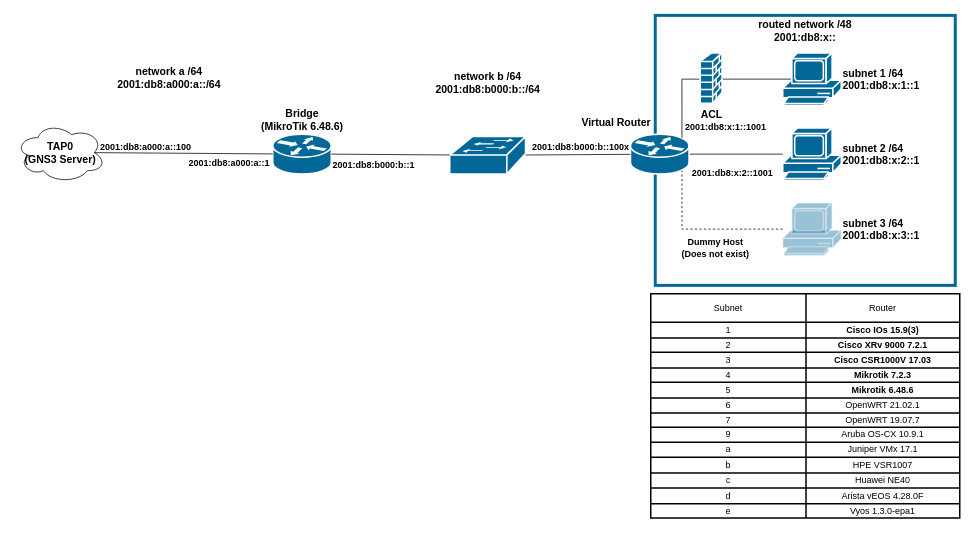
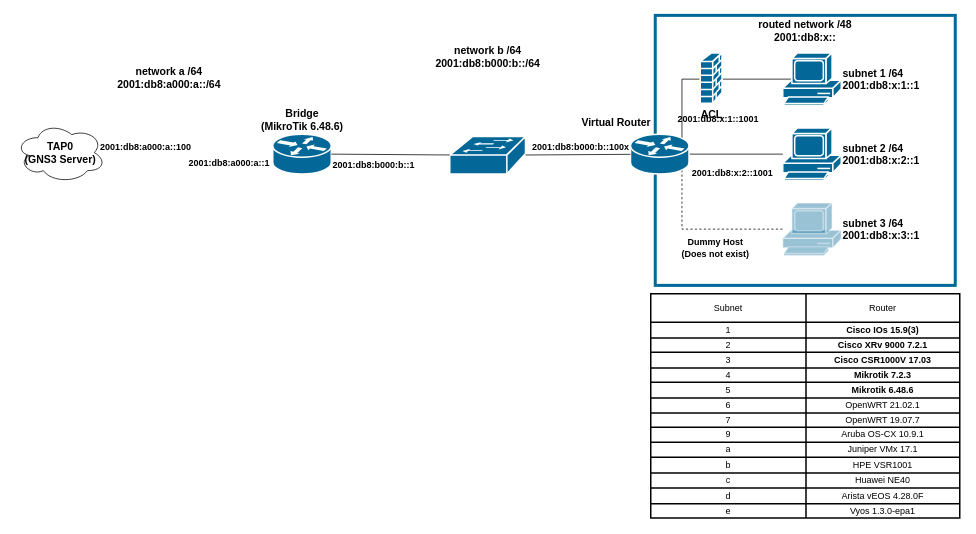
  <mxCell id="0" />
  <mxCell id="1" parent="0" />
  <mxCell id="2" value="&lt;b style=&quot;font-size: 12px;&quot;&gt;2001:db8:a000:a::100&lt;/b&gt;" style="text;whiteSpace=wrap;html=1;fontSize=12;" vertex="1" parent="1"><mxGeometry x="131" y="181.5" width="130" height="50" as="geometry" /></mxCell>
  <mxCell id="3" value="" style="rounded=0;whiteSpace=wrap;html=1;fillColor=none;gradientColor=none;strokeWidth=4;strokeColor=#036897;fontStyle=1;fontSize=14;" vertex="1" parent="1"><mxGeometry x="873" y="20" width="400" height="360" as="geometry" /></mxCell>
  <mxCell id="4" style="edgeStyle=orthogonalEdgeStyle;rounded=0;orthogonalLoop=1;jettySize=auto;html=1;exitX=1;exitY=0.5;exitDx=0;exitDy=0;exitPerimeter=0;endArrow=none;endFill=0;fontStyle=1;fontSize=14;" edge="1" parent="1" source="7" target="9"><mxGeometry relative="1" as="geometry" /></mxCell>
  <mxCell id="5" style="edgeStyle=orthogonalEdgeStyle;rounded=0;orthogonalLoop=1;jettySize=auto;html=1;exitX=0.88;exitY=0.1;exitDx=0;exitDy=0;exitPerimeter=0;endArrow=none;endFill=0;entryX=0.16;entryY=0.5;entryDx=0;entryDy=0;entryPerimeter=0;fontStyle=1;fontSize=14;" edge="1" parent="1" source="7" target="8"><mxGeometry relative="1" as="geometry"><mxPoint x="1063" y="85" as="targetPoint" /><Array as="points"><mxPoint x="909" y="105" /></Array></mxGeometry></mxCell>
  <mxCell id="6" value="Dummy Host&lt;br style=&quot;font-size: 12px;&quot;&gt;(Does not exist)" style="edgeStyle=orthogonalEdgeStyle;rounded=0;orthogonalLoop=1;jettySize=auto;html=1;exitX=0.88;exitY=0.9;exitDx=0;exitDy=0;exitPerimeter=0;endArrow=none;endFill=0;dashed=1;fontStyle=1;fontSize=12;" edge="1" parent="1" source="7" target="10"><mxGeometry x="0.156" y="-25" relative="1" as="geometry"><mxPoint x="943" y="310" as="targetPoint" /><Array as="points"><mxPoint x="909" y="305" /></Array><mxPoint as="offset" /></mxGeometry></mxCell>
  <mxCell id="7" value="" style="shape=mxgraph.cisco.routers.router;html=1;pointerEvents=1;dashed=0;fillColor=#036897;strokeColor=#ffffff;strokeWidth=2;verticalLabelPosition=top;verticalAlign=bottom;align=right;outlineConnect=0;labelPosition=left;fontStyle=1;fontSize=14;" vertex="1" parent="1"><mxGeometry x="840" y="178.5" width="78" height="53" as="geometry" /></mxCell>
  <mxCell id="8" value="subnet 1 /64&lt;br style=&quot;font-size: 14px;&quot;&gt;2001:db8:x:1::1" style="shape=mxgraph.cisco.computers_and_peripherals.pc;html=1;pointerEvents=1;dashed=0;fillColor=#036897;strokeColor=#ffffff;strokeWidth=2;verticalLabelPosition=middle;verticalAlign=middle;align=left;outlineConnect=0;labelPosition=right;fontStyle=1;fontSize=14;" vertex="1" parent="1"><mxGeometry x="1043" y="70" width="78" height="70" as="geometry" /></mxCell>
  <mxCell id="9" value="subnet 2 /64&lt;br style=&quot;font-size: 14px;&quot;&gt;2001:db8:x:2::1" style="shape=mxgraph.cisco.computers_and_peripherals.pc;html=1;pointerEvents=1;dashed=0;fillColor=#036897;strokeColor=#ffffff;strokeWidth=2;verticalLabelPosition=middle;verticalAlign=middle;align=left;outlineConnect=0;labelPosition=right;fontStyle=1;fontSize=14;" vertex="1" parent="1"><mxGeometry x="1043" y="170" width="78" height="70" as="geometry" /></mxCell>
  <mxCell id="10" value="subnet 3 /64&lt;br style=&quot;font-size: 14px;&quot;&gt;2001:db8:x:3::1" style="shape=mxgraph.cisco.computers_and_peripherals.pc;html=1;pointerEvents=1;dashed=0;fillColor=#036897;strokeColor=#ffffff;strokeWidth=2;verticalLabelPosition=middle;verticalAlign=middle;align=left;outlineConnect=0;gradientColor=none;opacity=40;labelPosition=right;fontStyle=1;fontSize=14;" vertex="1" parent="1"><mxGeometry x="1043" y="270" width="78" height="70" as="geometry" /></mxCell>
  <mxCell id="11" value="routed network /48&lt;br style=&quot;font-size: 14px;&quot;&gt;2001:db8:x::" style="text;html=1;strokeColor=none;fillColor=none;align=center;verticalAlign=middle;whiteSpace=wrap;rounded=0;fontStyle=1;fontSize=14;" vertex="1" parent="1"><mxGeometry x="873" y="30" width="400" height="20" as="geometry" /></mxCell>
  <mxCell id="12" value="ACL" style="shape=mxgraph.cisco.security.firewall;html=1;pointerEvents=1;dashed=0;fillColor=#036897;strokeColor=#ffffff;strokeWidth=2;verticalLabelPosition=bottom;verticalAlign=top;align=center;outlineConnect=0;fontStyle=1;fontSize=14;" vertex="1" parent="1"><mxGeometry x="933" y="70" width="29" height="67" as="geometry" /></mxCell>
  <mxCell id="13" value="Bridge &lt;br style=&quot;font-size: 14px;&quot;&gt;(MikroTik 6.48.6)" style="shape=mxgraph.cisco.routers.router;html=1;pointerEvents=1;dashed=0;fillColor=#036897;strokeColor=#ffffff;strokeWidth=2;verticalLabelPosition=top;verticalAlign=bottom;align=center;outlineConnect=0;labelPosition=center;fontStyle=1;fontSize=14;" vertex="1" parent="1"><mxGeometry x="363" y="178.5" width="78" height="53" as="geometry" /></mxCell>
  <mxCell id="14" value="TAP0&lt;br&gt;(GNS3 Server)" style="ellipse;shape=cloud;whiteSpace=wrap;html=1;fontSize=14;fontStyle=1" vertex="1" parent="1"><mxGeometry x="20" y="163" width="120" height="80" as="geometry" /></mxCell>
  <mxCell id="15" value="&lt;b style=&quot;font-size: 12px;&quot;&gt;2001:db8:a000:a::1&lt;/b&gt;" style="text;whiteSpace=wrap;html=1;fontSize=12;" vertex="1" parent="1"><mxGeometry x="249" y="203" width="130" height="50" as="geometry" /></mxCell>
  <mxCell id="16" value="&lt;b&gt;network a /64&lt;br&gt;2001:db8:a000:a::/64&lt;/b&gt;" style="text;whiteSpace=wrap;html=1;fontSize=14;align=center;" vertex="1" parent="1"><mxGeometry x="160" y="80" width="130" height="50" as="geometry" /></mxCell>
  <mxCell id="17" value="Virtual Router" style="text;whiteSpace=wrap;html=1;fontSize=14;fontStyle=1" vertex="1" parent="1"><mxGeometry x="773" y="147.5" width="105" height="31" as="geometry" /></mxCell>
- <mxCell id="18" value="" style="endArrow=none;html=1;rounded=0;fontSize=12;exitX=0.875;exitY=0.5;exitDx=0;exitDy=0;exitPerimeter=0;startArrow=none;" edge="1" parent="1" source="14" target="13"><mxGeometry width="50" height="50" relative="1" as="geometry"><mxPoint x="645" y="297" as="sourcePoint" /><mxPoint x="695" y="247" as="targetPoint" /></mxGeometry></mxCell>
- <mxCell id="19" value="&lt;b&gt;network b /64&lt;br&gt;2001:db8:b000:b::/64&lt;/b&gt;" style="text;whiteSpace=wrap;html=1;fontSize=14;align=center;" vertex="1" parent="1"><mxGeometry x="584.5" y="87" width="130" height="50" as="geometry" /></mxCell>
+ <mxCell id="19" value="&lt;b&gt;network b /64&lt;br&gt;2001:db8:b000:b::/64&lt;/b&gt;" style="text;whiteSpace=wrap;html=1;fontSize=14;align=center;" vertex="1" parent="1"><mxGeometry x="584.5" y="52" width="130" height="50" as="geometry" /></mxCell>
  <mxCell id="20" value="&lt;b style=&quot;font-size: 12px;&quot;&gt;2001:db8:b000:b::1&lt;/b&gt;" style="text;whiteSpace=wrap;html=1;fontSize=12;" vertex="1" parent="1"><mxGeometry x="441" y="205.5" width="130" height="24" as="geometry" /></mxCell>
- <mxCell id="21" value="&lt;b style=&quot;font-size: 12px;&quot;&gt;2001:db8:x:1::1001&lt;/b&gt;" style="text;whiteSpace=wrap;html=1;fontSize=12;" vertex="1" parent="1"><mxGeometry x="911" y="154.5" width="130" height="24" as="geometry" /></mxCell>
+ <mxCell id="21" value="&lt;b style=&quot;font-size: 12px;&quot;&gt;2001:db8:x:1::1001&lt;/b&gt;" style="text;whiteSpace=wrap;html=1;fontSize=12;" vertex="1" parent="1"><mxGeometry x="901" y="144.5" width="130" height="24" as="geometry" /></mxCell>
  <mxCell id="22" value="&lt;b style=&quot;font-size: 12px;&quot;&gt;2001:db8:x:2::1001&lt;/b&gt;" style="text;whiteSpace=wrap;html=1;fontSize=12;" vertex="1" parent="1"><mxGeometry x="920" y="216" width="130" height="24" as="geometry" /></mxCell>
  <mxCell id="23" value="" style="shape=table;html=1;whiteSpace=wrap;startSize=0;container=1;collapsible=0;childLayout=tableLayout;fontSize=12;strokeWidth=2;fillColor=none;" vertex="1" parent="1"><mxGeometry x="867" y="391" width="412" height="299" as="geometry" /></mxCell>
  <mxCell id="24" style="shape=tableRow;horizontal=0;startSize=0;swimlaneHead=0;swimlaneBody=0;top=0;left=0;bottom=0;right=0;collapsible=0;dropTarget=0;fillColor=none;points=[[0,0.5],[1,0.5]];portConstraint=eastwest;fontSize=12;strokeWidth=2;" vertex="1" parent="23"><mxGeometry width="412" height="38" as="geometry" /></mxCell>
  <mxCell id="25" value="Subnet" style="shape=partialRectangle;html=1;whiteSpace=wrap;connectable=0;fillColor=none;top=0;left=0;bottom=0;right=0;overflow=hidden;fontSize=12;strokeWidth=2;" vertex="1" parent="24"><mxGeometry width="207" height="38" as="geometry"><mxRectangle width="207" height="38" as="alternateBounds" /></mxGeometry></mxCell>
  <mxCell id="26" value="Router" style="shape=partialRectangle;html=1;whiteSpace=wrap;connectable=0;fillColor=none;top=0;left=0;bottom=0;right=0;overflow=hidden;fontSize=12;strokeWidth=2;" vertex="1" parent="24"><mxGeometry x="207" width="205" height="38" as="geometry"><mxRectangle width="205" height="38" as="alternateBounds" /></mxGeometry></mxCell>
  <mxCell id="27" style="shape=tableRow;horizontal=0;startSize=0;swimlaneHead=0;swimlaneBody=0;top=0;left=0;bottom=0;right=0;collapsible=0;dropTarget=0;fillColor=none;points=[[0,0.5],[1,0.5]];portConstraint=eastwest;fontSize=12;strokeWidth=2;" vertex="1" parent="23"><mxGeometry y="38" width="412" height="21" as="geometry" /></mxCell>
  <mxCell id="28" value="1" style="shape=partialRectangle;html=1;whiteSpace=wrap;connectable=0;fillColor=none;top=0;left=0;bottom=0;right=0;overflow=hidden;fontSize=12;strokeWidth=2;" vertex="1" parent="27"><mxGeometry width="207" height="21" as="geometry"><mxRectangle width="207" height="21" as="alternateBounds" /></mxGeometry></mxCell>
  <mxCell id="29" value="&lt;b style=&quot;text-align: left;&quot;&gt;Cisco IOs 15.9(3)&lt;/b&gt;" style="shape=partialRectangle;html=1;whiteSpace=wrap;connectable=0;fillColor=none;top=0;left=0;bottom=0;right=0;overflow=hidden;fontSize=12;strokeWidth=2;" vertex="1" parent="27"><mxGeometry x="207" width="205" height="21" as="geometry"><mxRectangle width="205" height="21" as="alternateBounds" /></mxGeometry></mxCell>
  <mxCell id="30" style="shape=tableRow;horizontal=0;startSize=0;swimlaneHead=0;swimlaneBody=0;top=0;left=0;bottom=0;right=0;collapsible=0;dropTarget=0;fillColor=none;points=[[0,0.5],[1,0.5]];portConstraint=eastwest;fontSize=12;strokeWidth=2;" vertex="1" parent="23"><mxGeometry y="59" width="412" height="19" as="geometry" /></mxCell>
  <mxCell id="31" value="2" style="shape=partialRectangle;html=1;whiteSpace=wrap;connectable=0;fillColor=none;top=0;left=0;bottom=0;right=0;overflow=hidden;fontSize=12;strokeWidth=2;" vertex="1" parent="30"><mxGeometry width="207" height="19" as="geometry"><mxRectangle width="207" height="19" as="alternateBounds" /></mxGeometry></mxCell>
  <mxCell id="32" value="&lt;b style=&quot;text-align: left;&quot;&gt;Cisco XRv 9000 7.2.1&lt;/b&gt;" style="shape=partialRectangle;html=1;whiteSpace=wrap;connectable=0;fillColor=none;top=0;left=0;bottom=0;right=0;overflow=hidden;fontSize=12;strokeWidth=2;" vertex="1" parent="30"><mxGeometry x="207" width="205" height="19" as="geometry"><mxRectangle width="205" height="19" as="alternateBounds" /></mxGeometry></mxCell>
  <mxCell id="33" style="shape=tableRow;horizontal=0;startSize=0;swimlaneHead=0;swimlaneBody=0;top=0;left=0;bottom=0;right=0;collapsible=0;dropTarget=0;fillColor=none;points=[[0,0.5],[1,0.5]];portConstraint=eastwest;fontSize=12;strokeWidth=2;" vertex="1" parent="23"><mxGeometry y="78" width="412" height="21" as="geometry" /></mxCell>
  <mxCell id="34" value="3" style="shape=partialRectangle;html=1;whiteSpace=wrap;connectable=0;fillColor=none;top=0;left=0;bottom=0;right=0;overflow=hidden;fontSize=12;strokeWidth=2;" vertex="1" parent="33"><mxGeometry width="207" height="21" as="geometry"><mxRectangle width="207" height="21" as="alternateBounds" /></mxGeometry></mxCell>
  <mxCell id="35" value="&lt;b style=&quot;text-align: left;&quot;&gt;Cisco CSR1000V 17.03&lt;/b&gt;" style="shape=partialRectangle;html=1;whiteSpace=wrap;connectable=0;fillColor=none;top=0;left=0;bottom=0;right=0;overflow=hidden;fontSize=12;strokeWidth=2;" vertex="1" parent="33"><mxGeometry x="207" width="205" height="21" as="geometry"><mxRectangle width="205" height="21" as="alternateBounds" /></mxGeometry></mxCell>
  <mxCell id="36" style="shape=tableRow;horizontal=0;startSize=0;swimlaneHead=0;swimlaneBody=0;top=0;left=0;bottom=0;right=0;collapsible=0;dropTarget=0;fillColor=none;points=[[0,0.5],[1,0.5]];portConstraint=eastwest;fontSize=12;strokeWidth=2;" vertex="1" parent="23"><mxGeometry y="99" width="412" height="19" as="geometry" /></mxCell>
  <mxCell id="37" value="4" style="shape=partialRectangle;html=1;whiteSpace=wrap;connectable=0;fillColor=none;top=0;left=0;bottom=0;right=0;overflow=hidden;fontSize=12;strokeWidth=2;" vertex="1" parent="36"><mxGeometry width="207" height="19" as="geometry"><mxRectangle width="207" height="19" as="alternateBounds" /></mxGeometry></mxCell>
  <mxCell id="38" value="&lt;b style=&quot;text-align: left;&quot;&gt;Mikrotik 7.2.3&lt;/b&gt;" style="shape=partialRectangle;html=1;whiteSpace=wrap;connectable=0;fillColor=none;top=0;left=0;bottom=0;right=0;overflow=hidden;fontSize=12;strokeWidth=2;" vertex="1" parent="36"><mxGeometry x="207" width="205" height="19" as="geometry"><mxRectangle width="205" height="19" as="alternateBounds" /></mxGeometry></mxCell>
  <mxCell id="39" value="" style="shape=tableRow;horizontal=0;startSize=0;swimlaneHead=0;swimlaneBody=0;top=0;left=0;bottom=0;right=0;collapsible=0;dropTarget=0;fillColor=none;points=[[0,0.5],[1,0.5]];portConstraint=eastwest;fontSize=12;strokeWidth=2;" vertex="1" parent="23"><mxGeometry y="118" width="412" height="21" as="geometry" /></mxCell>
  <mxCell id="40" value="5" style="shape=partialRectangle;html=1;whiteSpace=wrap;connectable=0;fillColor=none;top=0;left=0;bottom=0;right=0;overflow=hidden;fontSize=12;strokeWidth=2;" vertex="1" parent="39"><mxGeometry width="207" height="21" as="geometry"><mxRectangle width="207" height="21" as="alternateBounds" /></mxGeometry></mxCell>
  <mxCell id="41" value="&lt;b style=&quot;text-align: left;&quot;&gt;Mikrotik 6.48.6&lt;/b&gt;" style="shape=partialRectangle;html=1;whiteSpace=wrap;connectable=0;fillColor=none;top=0;left=0;bottom=0;right=0;overflow=hidden;fontSize=12;strokeWidth=2;" vertex="1" parent="39"><mxGeometry x="207" width="205" height="21" as="geometry"><mxRectangle width="205" height="21" as="alternateBounds" /></mxGeometry></mxCell>
  <mxCell id="42" value="" style="shape=tableRow;horizontal=0;startSize=0;swimlaneHead=0;swimlaneBody=0;top=0;left=0;bottom=0;right=0;collapsible=0;dropTarget=0;fillColor=none;points=[[0,0.5],[1,0.5]];portConstraint=eastwest;fontSize=12;strokeWidth=2;" vertex="1" parent="23"><mxGeometry y="139" width="412" height="20" as="geometry" /></mxCell>
  <mxCell id="43" value="6" style="shape=partialRectangle;html=1;whiteSpace=wrap;connectable=0;fillColor=none;top=0;left=0;bottom=0;right=0;overflow=hidden;fontSize=12;strokeWidth=2;" vertex="1" parent="42"><mxGeometry width="207" height="20" as="geometry"><mxRectangle width="207" height="20" as="alternateBounds" /></mxGeometry></mxCell>
  <mxCell id="44" value="OpenWRT 21.02.1" style="shape=partialRectangle;html=1;whiteSpace=wrap;connectable=0;fillColor=none;top=0;left=0;bottom=0;right=0;overflow=hidden;fontSize=12;strokeWidth=2;" vertex="1" parent="42"><mxGeometry x="207" width="205" height="20" as="geometry"><mxRectangle width="205" height="20" as="alternateBounds" /></mxGeometry></mxCell>
  <mxCell id="45" value="" style="shape=tableRow;horizontal=0;startSize=0;swimlaneHead=0;swimlaneBody=0;top=0;left=0;bottom=0;right=0;collapsible=0;dropTarget=0;fillColor=none;points=[[0,0.5],[1,0.5]];portConstraint=eastwest;fontSize=12;strokeWidth=2;" vertex="1" parent="23"><mxGeometry y="159" width="412" height="19" as="geometry" /></mxCell>
  <mxCell id="46" value="7" style="shape=partialRectangle;html=1;whiteSpace=wrap;connectable=0;fillColor=none;top=0;left=0;bottom=0;right=0;overflow=hidden;fontSize=12;strokeWidth=2;" vertex="1" parent="45"><mxGeometry width="207" height="19" as="geometry"><mxRectangle width="207" height="19" as="alternateBounds" /></mxGeometry></mxCell>
  <mxCell id="47" value="OpenWRT 19.07.7" style="shape=partialRectangle;html=1;whiteSpace=wrap;connectable=0;fillColor=none;top=0;left=0;bottom=0;right=0;overflow=hidden;fontSize=12;strokeWidth=2;" vertex="1" parent="45"><mxGeometry x="207" width="205" height="19" as="geometry"><mxRectangle width="205" height="19" as="alternateBounds" /></mxGeometry></mxCell>
  <mxCell id="48" style="shape=tableRow;horizontal=0;startSize=0;swimlaneHead=0;swimlaneBody=0;top=0;left=0;bottom=0;right=0;collapsible=0;dropTarget=0;fillColor=none;points=[[0,0.5],[1,0.5]];portConstraint=eastwest;fontSize=12;strokeWidth=2;" vertex="1" parent="23"><mxGeometry y="178" width="412" height="20" as="geometry" /></mxCell>
  <mxCell id="49" value="9" style="shape=partialRectangle;html=1;whiteSpace=wrap;connectable=0;fillColor=none;top=0;left=0;bottom=0;right=0;overflow=hidden;fontSize=12;strokeWidth=2;" vertex="1" parent="48"><mxGeometry width="207" height="20" as="geometry"><mxRectangle width="207" height="20" as="alternateBounds" /></mxGeometry></mxCell>
  <mxCell id="50" value="Aruba OS-CX 10.9.1" style="shape=partialRectangle;html=1;whiteSpace=wrap;connectable=0;fillColor=none;top=0;left=0;bottom=0;right=0;overflow=hidden;fontSize=12;strokeWidth=2;" vertex="1" parent="48"><mxGeometry x="207" width="205" height="20" as="geometry"><mxRectangle width="205" height="20" as="alternateBounds" /></mxGeometry></mxCell>
  <mxCell id="51" style="shape=tableRow;horizontal=0;startSize=0;swimlaneHead=0;swimlaneBody=0;top=0;left=0;bottom=0;right=0;collapsible=0;dropTarget=0;fillColor=none;points=[[0,0.5],[1,0.5]];portConstraint=eastwest;fontSize=12;strokeWidth=2;" vertex="1" parent="23"><mxGeometry y="198" width="412" height="20" as="geometry" /></mxCell>
  <mxCell id="52" value="a" style="shape=partialRectangle;html=1;whiteSpace=wrap;connectable=0;fillColor=none;top=0;left=0;bottom=0;right=0;overflow=hidden;fontSize=12;strokeWidth=2;" vertex="1" parent="51"><mxGeometry width="207" height="20" as="geometry"><mxRectangle width="207" height="20" as="alternateBounds" /></mxGeometry></mxCell>
  <mxCell id="53" value="Juniper VMx 17.1" style="shape=partialRectangle;html=1;whiteSpace=wrap;connectable=0;fillColor=none;top=0;left=0;bottom=0;right=0;overflow=hidden;fontSize=12;strokeWidth=2;" vertex="1" parent="51"><mxGeometry x="207" width="205" height="20" as="geometry"><mxRectangle width="205" height="20" as="alternateBounds" /></mxGeometry></mxCell>
  <mxCell id="54" style="shape=tableRow;horizontal=0;startSize=0;swimlaneHead=0;swimlaneBody=0;top=0;left=0;bottom=0;right=0;collapsible=0;dropTarget=0;fillColor=none;points=[[0,0.5],[1,0.5]];portConstraint=eastwest;fontSize=12;strokeWidth=2;" vertex="1" parent="23"><mxGeometry y="218" width="412" height="21" as="geometry" /></mxCell>
  <mxCell id="55" value="b" style="shape=partialRectangle;html=1;whiteSpace=wrap;connectable=0;fillColor=none;top=0;left=0;bottom=0;right=0;overflow=hidden;fontSize=12;strokeWidth=2;" vertex="1" parent="54"><mxGeometry width="207" height="21" as="geometry"><mxRectangle width="207" height="21" as="alternateBounds" /></mxGeometry></mxCell>
- <mxCell id="56" value="HPE VSR1007" style="shape=partialRectangle;html=1;whiteSpace=wrap;connectable=0;fillColor=none;top=0;left=0;bottom=0;right=0;overflow=hidden;fontSize=12;strokeWidth=2;" vertex="1" parent="54"><mxGeometry x="207" width="205" height="21" as="geometry"><mxRectangle width="205" height="21" as="alternateBounds" /></mxGeometry></mxCell>
+ <mxCell id="56" value="HPE VSR1001" style="shape=partialRectangle;html=1;whiteSpace=wrap;connectable=0;fillColor=none;top=0;left=0;bottom=0;right=0;overflow=hidden;fontSize=12;strokeWidth=2;" vertex="1" parent="54"><mxGeometry x="207" width="205" height="21" as="geometry"><mxRectangle width="205" height="21" as="alternateBounds" /></mxGeometry></mxCell>
  <mxCell id="57" style="shape=tableRow;horizontal=0;startSize=0;swimlaneHead=0;swimlaneBody=0;top=0;left=0;bottom=0;right=0;collapsible=0;dropTarget=0;fillColor=none;points=[[0,0.5],[1,0.5]];portConstraint=eastwest;fontSize=12;strokeWidth=2;" vertex="1" parent="23"><mxGeometry y="239" width="412" height="20" as="geometry" /></mxCell>
  <mxCell id="58" value="c" style="shape=partialRectangle;html=1;whiteSpace=wrap;connectable=0;fillColor=none;top=0;left=0;bottom=0;right=0;overflow=hidden;fontSize=12;strokeWidth=2;" vertex="1" parent="57"><mxGeometry width="207" height="20" as="geometry"><mxRectangle width="207" height="20" as="alternateBounds" /></mxGeometry></mxCell>
  <mxCell id="59" value="Huawei NE40" style="shape=partialRectangle;html=1;whiteSpace=wrap;connectable=0;fillColor=none;top=0;left=0;bottom=0;right=0;overflow=hidden;fontSize=12;strokeWidth=2;" vertex="1" parent="57"><mxGeometry x="207" width="205" height="20" as="geometry"><mxRectangle width="205" height="20" as="alternateBounds" /></mxGeometry></mxCell>
  <mxCell id="60" style="shape=tableRow;horizontal=0;startSize=0;swimlaneHead=0;swimlaneBody=0;top=0;left=0;bottom=0;right=0;collapsible=0;dropTarget=0;fillColor=none;points=[[0,0.5],[1,0.5]];portConstraint=eastwest;fontSize=12;strokeWidth=2;" vertex="1" parent="23"><mxGeometry y="259" width="412" height="21" as="geometry" /></mxCell>
  <mxCell id="61" value="d" style="shape=partialRectangle;html=1;whiteSpace=wrap;connectable=0;fillColor=none;top=0;left=0;bottom=0;right=0;overflow=hidden;fontSize=12;strokeWidth=2;" vertex="1" parent="60"><mxGeometry width="207" height="21" as="geometry"><mxRectangle width="207" height="21" as="alternateBounds" /></mxGeometry></mxCell>
  <mxCell id="62" value="Arista vEOS 4.28.0F" style="shape=partialRectangle;html=1;whiteSpace=wrap;connectable=0;fillColor=none;top=0;left=0;bottom=0;right=0;overflow=hidden;fontSize=12;strokeWidth=2;" vertex="1" parent="60"><mxGeometry x="207" width="205" height="21" as="geometry"><mxRectangle width="205" height="21" as="alternateBounds" /></mxGeometry></mxCell>
  <mxCell id="63" style="shape=tableRow;horizontal=0;startSize=0;swimlaneHead=0;swimlaneBody=0;top=0;left=0;bottom=0;right=0;collapsible=0;dropTarget=0;fillColor=none;points=[[0,0.5],[1,0.5]];portConstraint=eastwest;fontSize=12;strokeWidth=2;" vertex="1" parent="23"><mxGeometry y="280" width="412" height="19" as="geometry" /></mxCell>
  <mxCell id="64" value="e" style="shape=partialRectangle;html=1;whiteSpace=wrap;connectable=0;fillColor=none;top=0;left=0;bottom=0;right=0;overflow=hidden;fontSize=12;strokeWidth=2;" vertex="1" parent="63"><mxGeometry width="207" height="19" as="geometry"><mxRectangle width="207" height="19" as="alternateBounds" /></mxGeometry></mxCell>
  <mxCell id="65" value="Vyos 1.3.0-epa1" style="shape=partialRectangle;html=1;whiteSpace=wrap;connectable=0;fillColor=none;top=0;left=0;bottom=0;right=0;overflow=hidden;fontSize=12;strokeWidth=2;" vertex="1" parent="63"><mxGeometry x="207" width="205" height="19" as="geometry"><mxRectangle width="205" height="19" as="alternateBounds" /></mxGeometry></mxCell>
  <mxCell id="66" value="" style="shape=mxgraph.cisco.switches.workgroup_switch;sketch=0;html=1;pointerEvents=1;dashed=0;fillColor=#036897;strokeColor=#ffffff;strokeWidth=2;verticalLabelPosition=bottom;verticalAlign=top;align=center;outlineConnect=0;fontSize=12;" vertex="1" parent="1"><mxGeometry x="599" y="181.5" width="101" height="50" as="geometry" /></mxCell>
  <mxCell id="67" value="" style="endArrow=none;html=1;rounded=0;fontSize=12;exitX=1;exitY=0.5;exitDx=0;exitDy=0;exitPerimeter=0;" edge="1" parent="1" source="13" target="66"><mxGeometry width="50" height="50" relative="1" as="geometry"><mxPoint x="441" y="205" as="sourcePoint" /><mxPoint x="855" y="205" as="targetPoint" /></mxGeometry></mxCell>
  <mxCell id="68" value="&lt;b style=&quot;font-size: 12px;&quot;&gt;2001:db8:b000:b::100x&lt;/b&gt;" style="text;whiteSpace=wrap;html=1;fontSize=12;" vertex="1" parent="1"><mxGeometry x="707" y="181.5" width="130" height="24" as="geometry" /></mxCell>
  <mxCell id="69" value="" style="endArrow=none;html=1;rounded=0;fontSize=12;" edge="1" parent="1" source="66" target="7"><mxGeometry width="50" height="50" relative="1" as="geometry"><mxPoint x="652" y="383" as="sourcePoint" /><mxPoint x="702" y="333" as="targetPoint" /></mxGeometry></mxCell>
